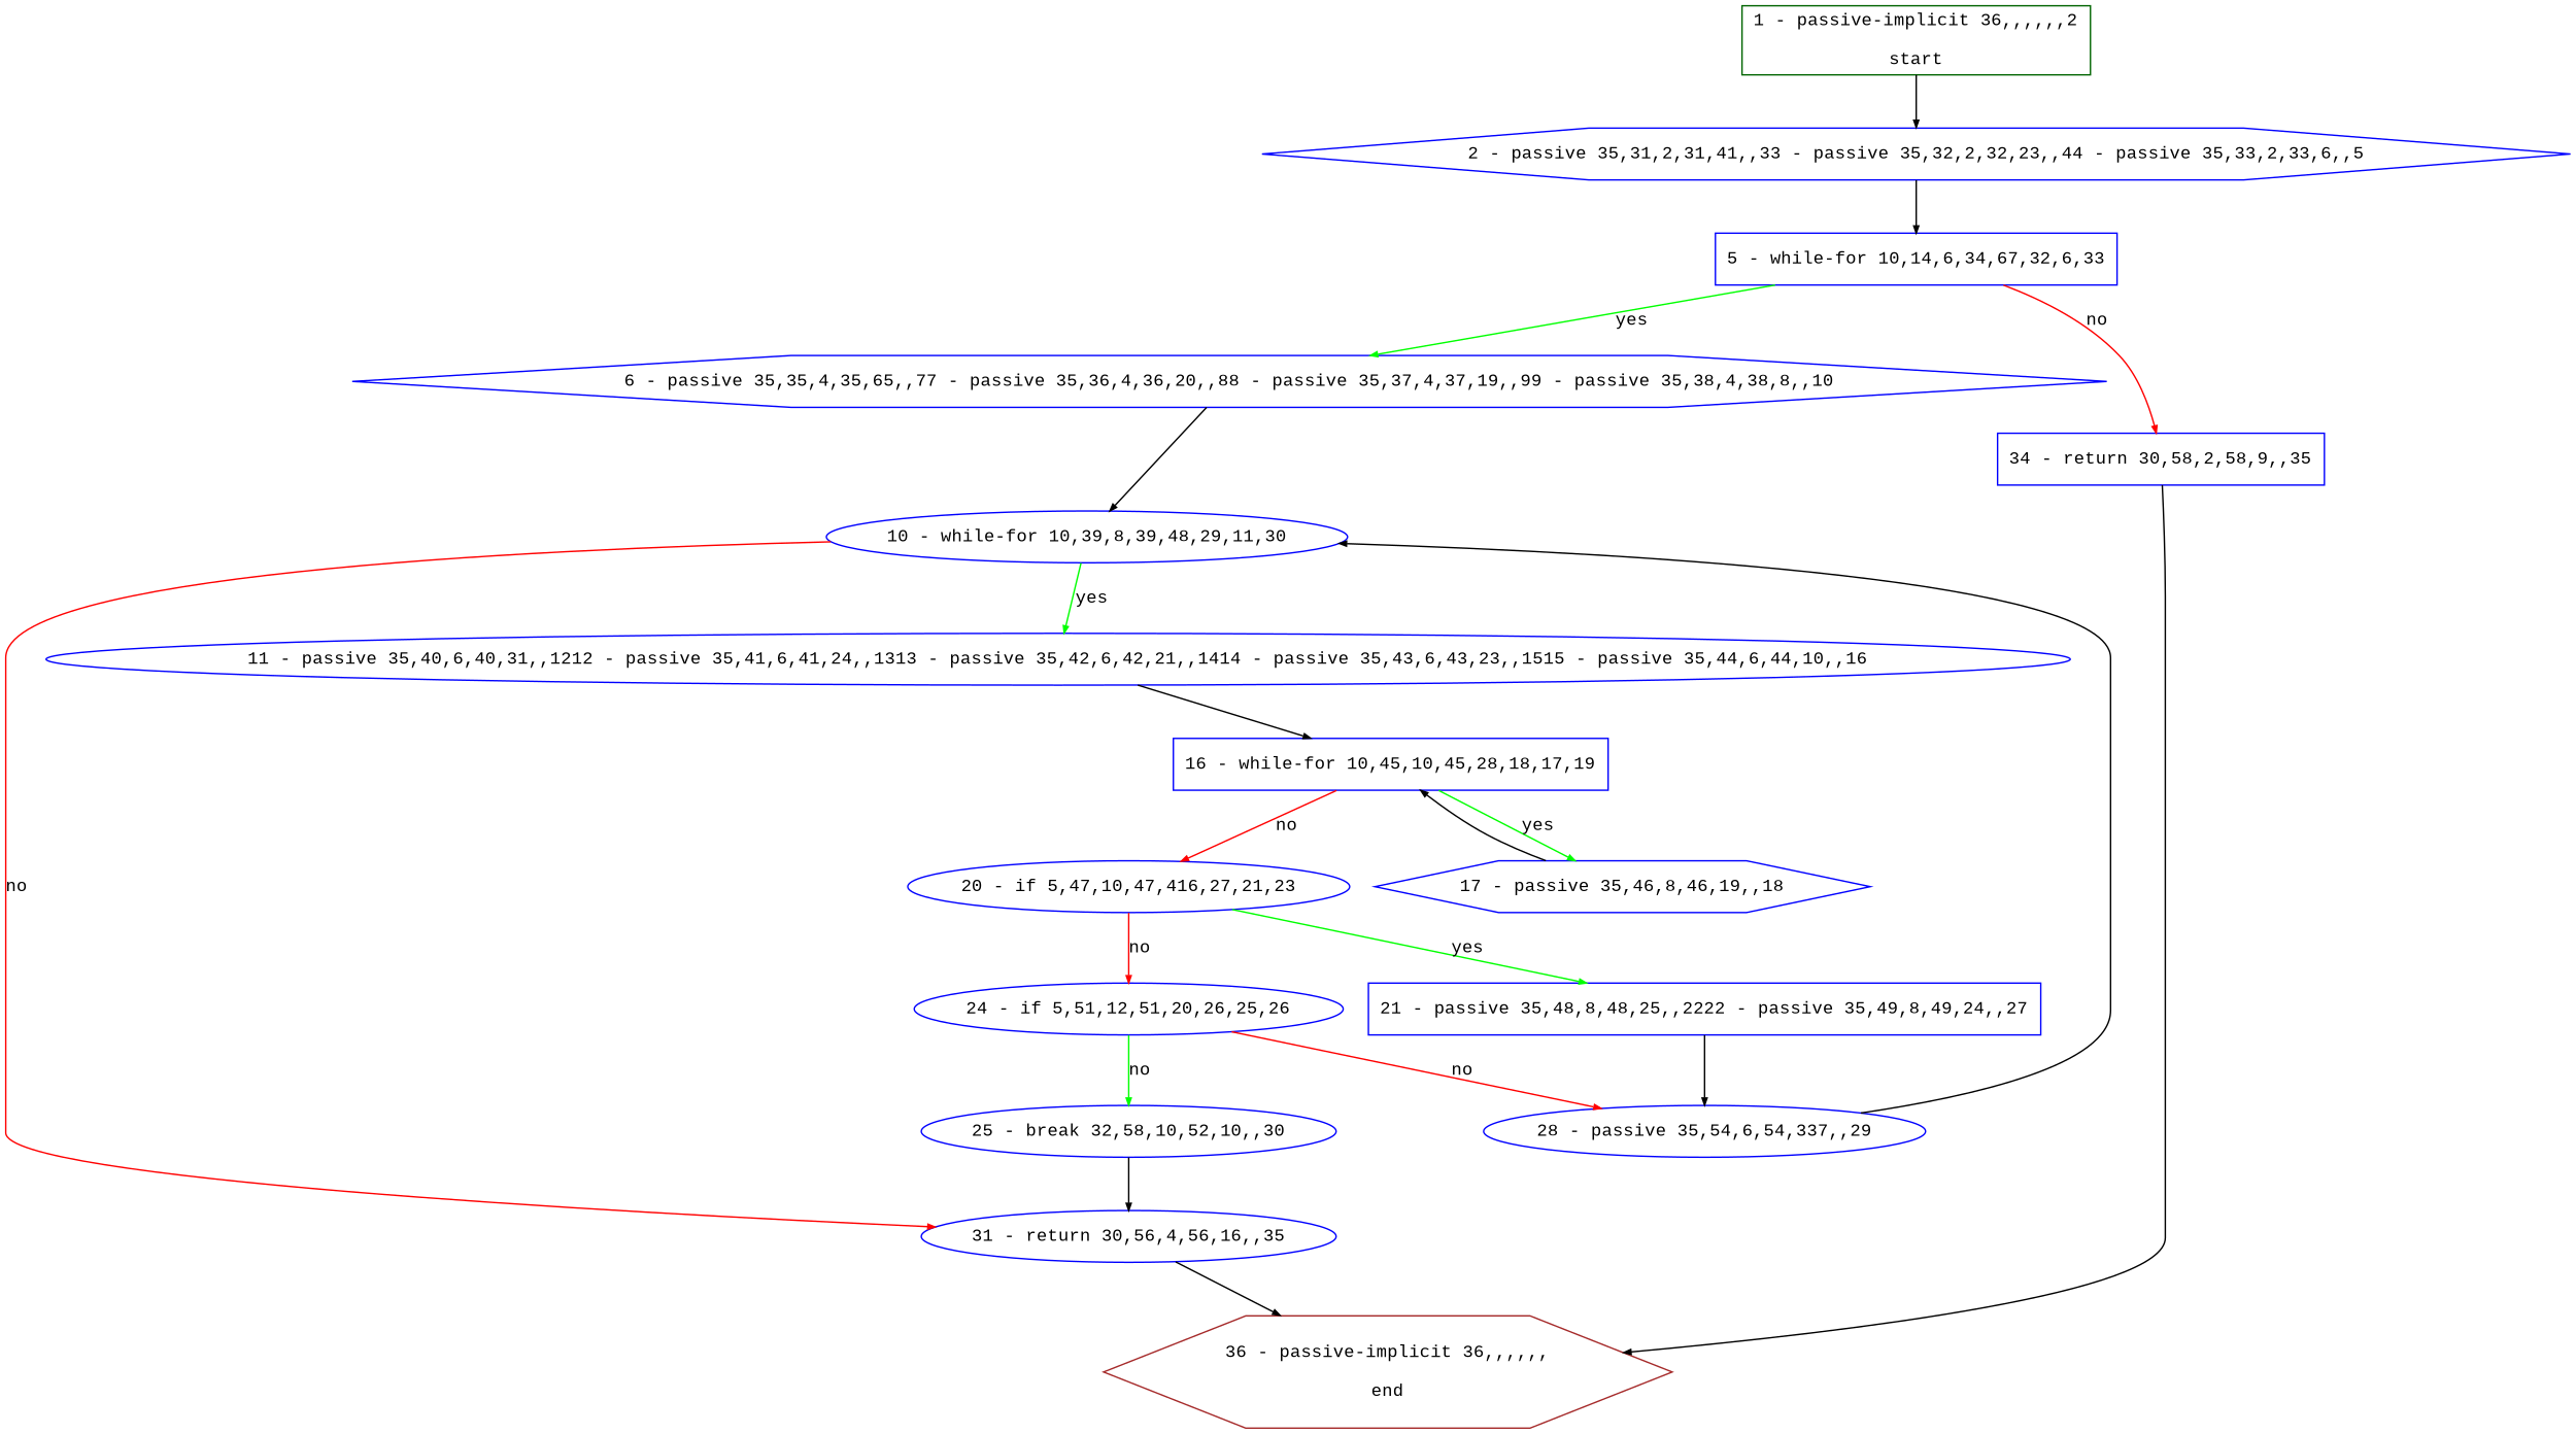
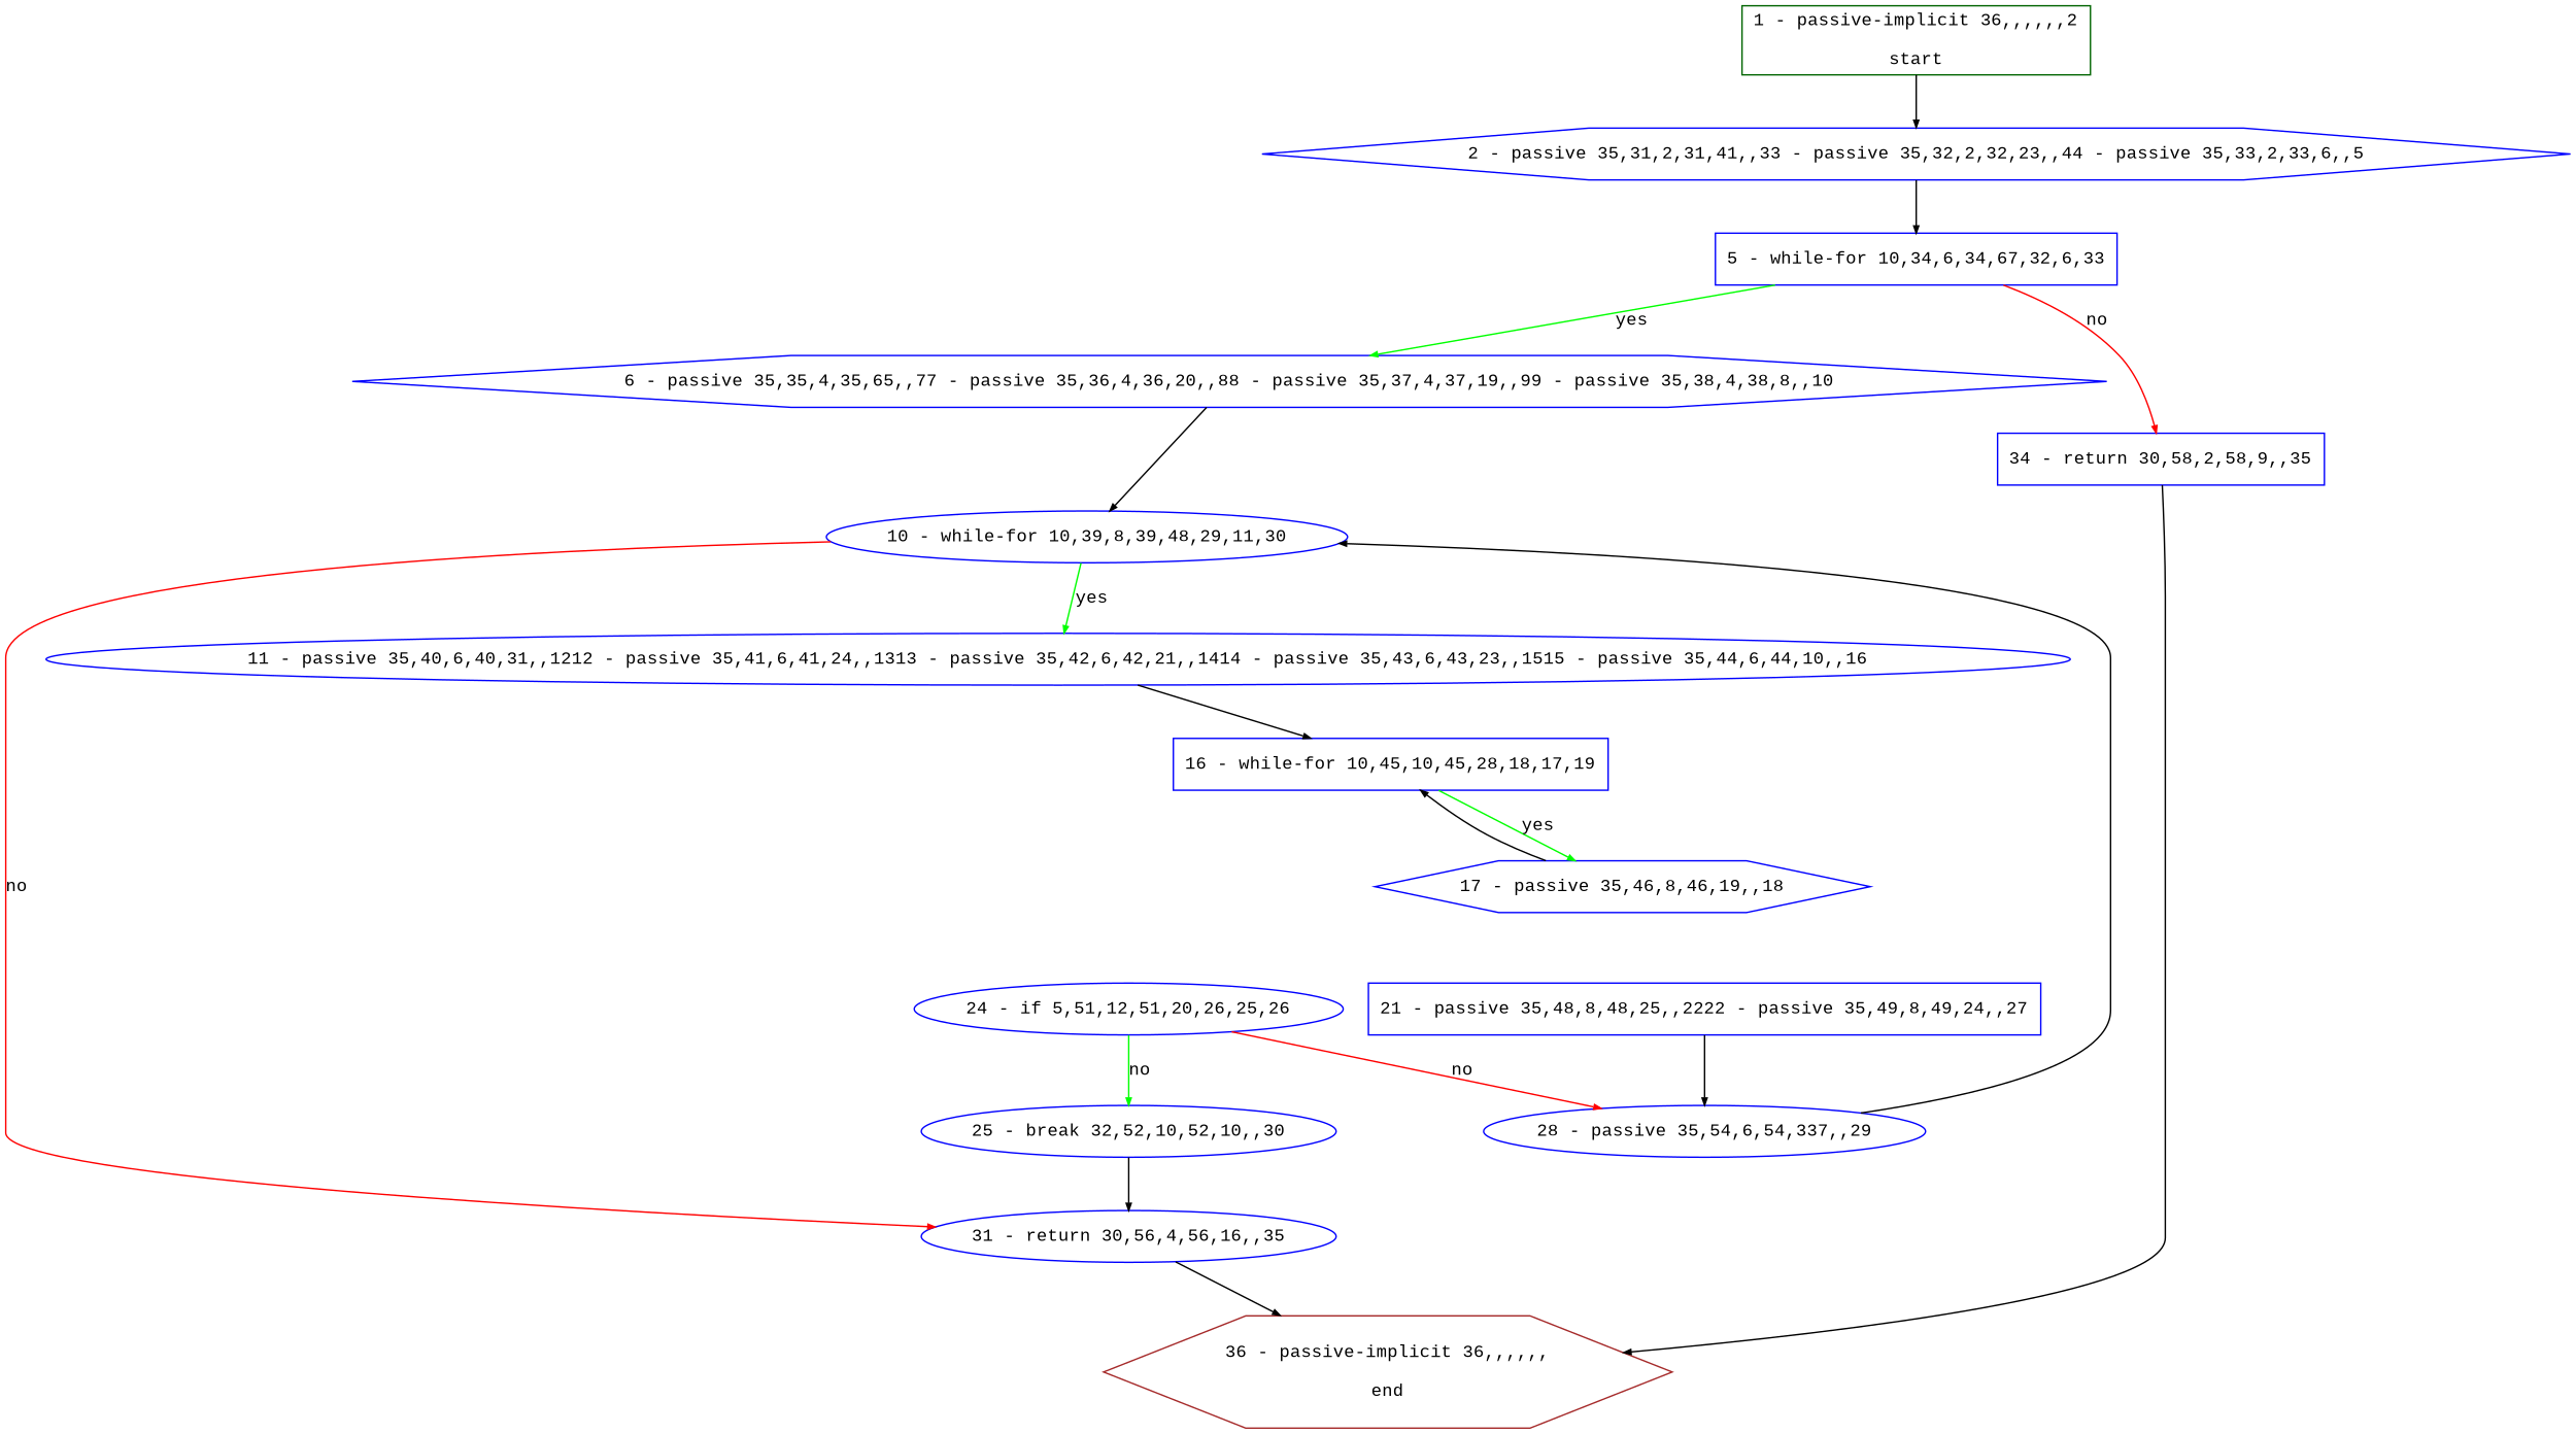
  digraph {
    bgcolor=white
    compound=true
    fillcolor="#FFFFCC"
    fontname="Liberation Mono"
    fontsize=12
    pack=true
    packmode=clust
    style="rounded,filled"
    node [color="#0000ff" compound=true fillcolor="#ffffff" fixedsize=false fontname="Liberation Mono" fontsize=12 node_initialized=no shape=ellipse style=filled]
    edge [arrowhead=normal arrowsize=0.5 arrowtail=none color="#000000" compound=true dir=forward fontcolor=black fontname="Liberation Mono" fontsize=12]
    n1 [label="2 - passive 35,31,2,31,41,,33 - passive 35,32,2,32,23,,44 - passive 35,33,2,33,6,,5" shape=hexagon]
-   n2 [label="5 - while-for 10,14,6,34,67,32,6,33" shape=box]
+   n2 [label="5 - while-for 10,34,6,34,67,32,6,33" shape=box]
    n3 [label="6 - passive 35,35,4,35,65,,77 - passive 35,36,4,36,20,,88 - passive 35,37,4,37,19,,99 - passive 35,38,4,38,8,,10" shape=hexagon]
    n4 [label="34 - return 30,58,2,58,9,,35" shape=box]
    n5 [color="#006400" label="1 - passive-implicit 36,,,,,,2\n\nstart" shape=box]
    n6 [label="10 - while-for 10,39,8,39,48,29,11,30"]
    n7 [color="#a52a2a" label="36 - passive-implicit 36,,,,,,\n\nend" shape=hexagon]
    n8 [label="11 - passive 35,40,6,40,31,,1212 - passive 35,41,6,41,24,,1313 - passive 35,42,6,42,21,,1414 - passive 35,43,6,43,23,,1515 - passive 35,44,6,44,10,,16"]
    n9 [label="31 - return 30,56,4,56,16,,35"]
    n10 [label="16 - while-for 10,45,10,45,28,18,17,19" shape=box]
    n11 [label="17 - passive 35,46,8,46,19,,18" shape=hexagon]
-   n12 [label="20 - if 5,47,10,47,416,27,21,23"]
    n13 [label="21 - passive 35,48,8,48,25,,2222 - passive 35,49,8,49,24,,27" shape=box]
    n14 [label="24 - if 5,51,12,51,20,26,25,26"]
    n15 [label="28 - passive 35,54,6,54,337,,29"]
-   n16 [label="25 - break 32,58,10,52,10,,30"]
+   n16 [label="25 - break 32,52,10,52,10,,30"]
    n1 -> n2
    n2 -> n3 [color="#00ff00" label=yes]
    n2 -> n4 [color="#ff0000" label=no]
    n3 -> n6
    n4 -> n7
    n5 -> n1
    n6 -> n8 [color="#00ff00" label=yes]
    n6 -> n9 [color="#ff0000" label=no]
    n8 -> n10
    n9 -> n7
    n10 -> n11 [color="#00ff00" label=yes]
-   n10 -> n12 [color="#ff0000" label=no]
    n11 -> n10
-   n12 -> n13 [color="#00ff00" label=yes]
-   n12 -> n14 [color="#ff0000" label=no]
    n13 -> n15
    n14 -> n15 [color="#ff0000" label=no]
    n14 -> n16 [color="#00ff00" label=no]
    n15 -> n6
    n16 -> n9
  }
